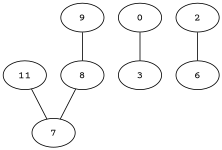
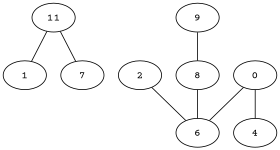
  graph {
    fontname="Courier Prime"
    node [fontname="Courier Prime"]
    edge [fontname="Courier Prime"]
    n1 [label=11]
+   1
    7
    8
    9
    n6 [label=0]
    6
-   4 [label=3]
+   4
    2
+   n1 -- 1
    n1 -- 7
-   8 -- 7
+   8 -- 6
    9 -- 8
+   n6 -- 6
    n6 -- 4
    2 -- 6
  }
